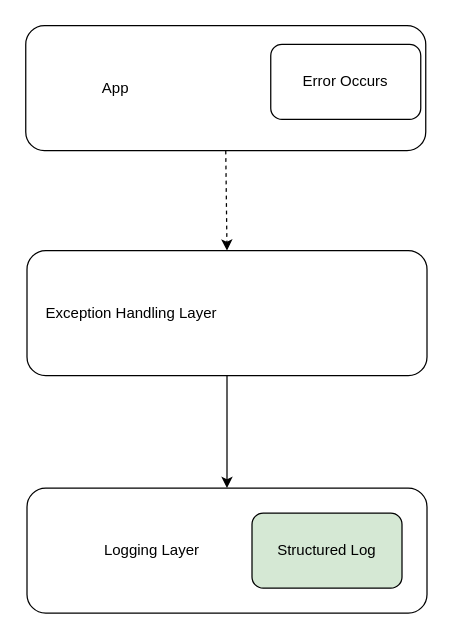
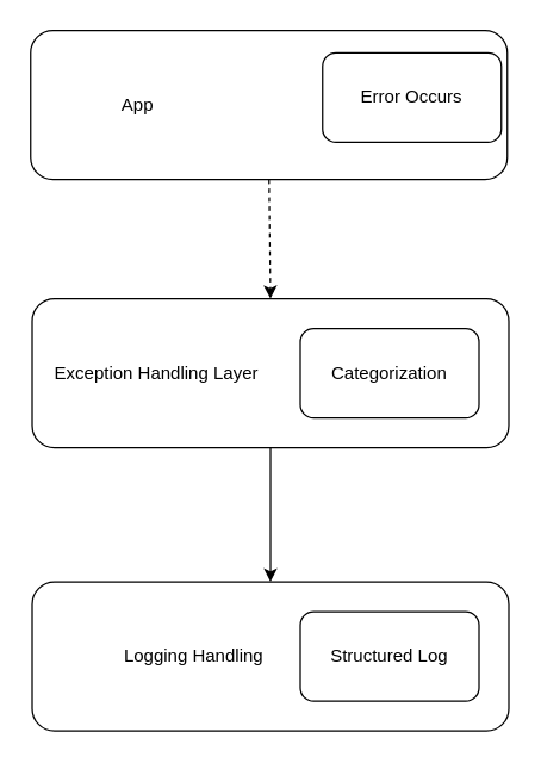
  <mxCell id="0" />
  <mxCell id="1" parent="0" />
  <mxCell id="2" value="&amp;nbsp; &amp;nbsp; &amp;nbsp; &amp;nbsp; &amp;nbsp; &amp;nbsp; &amp;nbsp; &amp;nbsp; &amp;nbsp; App" style="rounded=1;whiteSpace=wrap;html=1;align=left;" vertex="1" parent="1"><mxGeometry x="20" y="20" width="320" height="100" as="geometry" /></mxCell>
  <mxCell id="3" value="Error Occurs" style="rounded=1;whiteSpace=wrap;html=1;" vertex="1" parent="1"><mxGeometry x="216" y="35" width="120" height="60" as="geometry" /></mxCell>
  <mxCell id="4" value="&amp;nbsp; &amp;nbsp; Exception Handling Layer" style="rounded=1;whiteSpace=wrap;html=1;align=left;" vertex="1" parent="1"><mxGeometry x="21" y="200" width="320" height="100" as="geometry" /></mxCell>
- <mxCell id="6" value="&amp;nbsp; &amp;nbsp; &amp;nbsp; &amp;nbsp; &amp;nbsp; &amp;nbsp; &amp;nbsp; &amp;nbsp; &amp;nbsp; Logging Layer" style="rounded=1;whiteSpace=wrap;html=1;align=left;" vertex="1" parent="1"><mxGeometry x="21" y="390" width="320" height="100" as="geometry" /></mxCell>
- <mxCell id="7" value="Structured Log" style="rounded=1;whiteSpace=wrap;html=1;fillColor=#d5e8d4;" vertex="1" parent="1"><mxGeometry x="201" y="410" width="120" height="60" as="geometry" /></mxCell>
+ <mxCell id="5" value="Categorization" style="rounded=1;whiteSpace=wrap;html=1;" vertex="1" parent="1"><mxGeometry x="201" y="220" width="120" height="60" as="geometry" /></mxCell>
+ <mxCell id="6" value="&amp;nbsp; &amp;nbsp; &amp;nbsp; &amp;nbsp; &amp;nbsp; &amp;nbsp; &amp;nbsp; &amp;nbsp; &amp;nbsp; Logging Handling" style="rounded=1;whiteSpace=wrap;html=1;align=left;" vertex="1" parent="1"><mxGeometry x="21" y="390" width="320" height="100" as="geometry" /></mxCell>
+ <mxCell id="7" value="Structured Log" style="rounded=1;whiteSpace=wrap;html=1;" vertex="1" parent="1"><mxGeometry x="201" y="410" width="120" height="60" as="geometry" /></mxCell>
  <mxCell id="8" value="" style="endArrow=classic;html=1;rounded=0;exitX=0.5;exitY=1;exitDx=0;exitDy=0;entryX=0.5;entryY=0;entryDx=0;entryDy=0;dashed=1;" edge="1" parent="1" source="2" target="4"><mxGeometry width="50" height="50" relative="1" as="geometry"><mxPoint x="-63" y="210" as="sourcePoint" /><mxPoint x="-13" y="160" as="targetPoint" /></mxGeometry></mxCell>
  <mxCell id="9" value="" style="endArrow=classic;html=1;rounded=0;exitX=0.5;exitY=1;exitDx=0;exitDy=0;" edge="1" parent="1" source="4" target="6"><mxGeometry width="50" height="50" relative="1" as="geometry"><mxPoint x="-123" y="390" as="sourcePoint" /><mxPoint x="-73" y="340" as="targetPoint" /></mxGeometry></mxCell>
